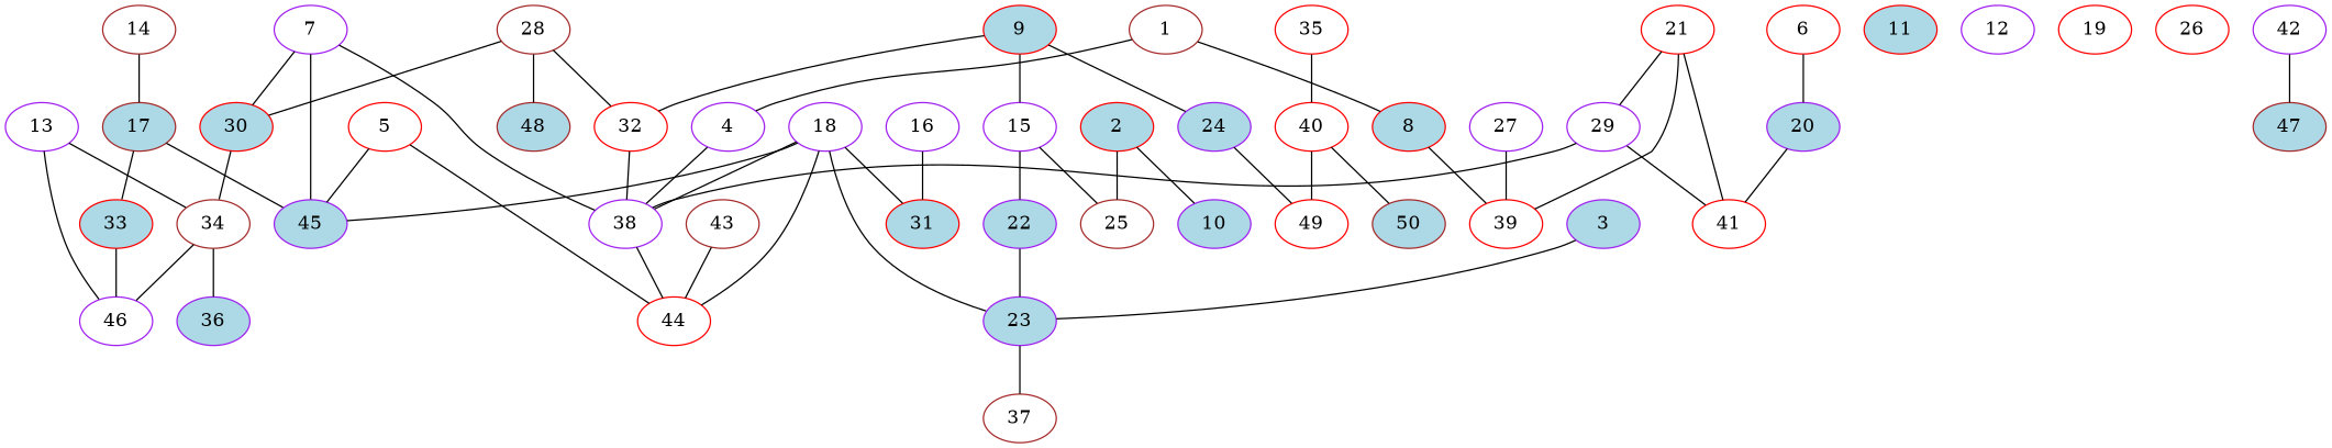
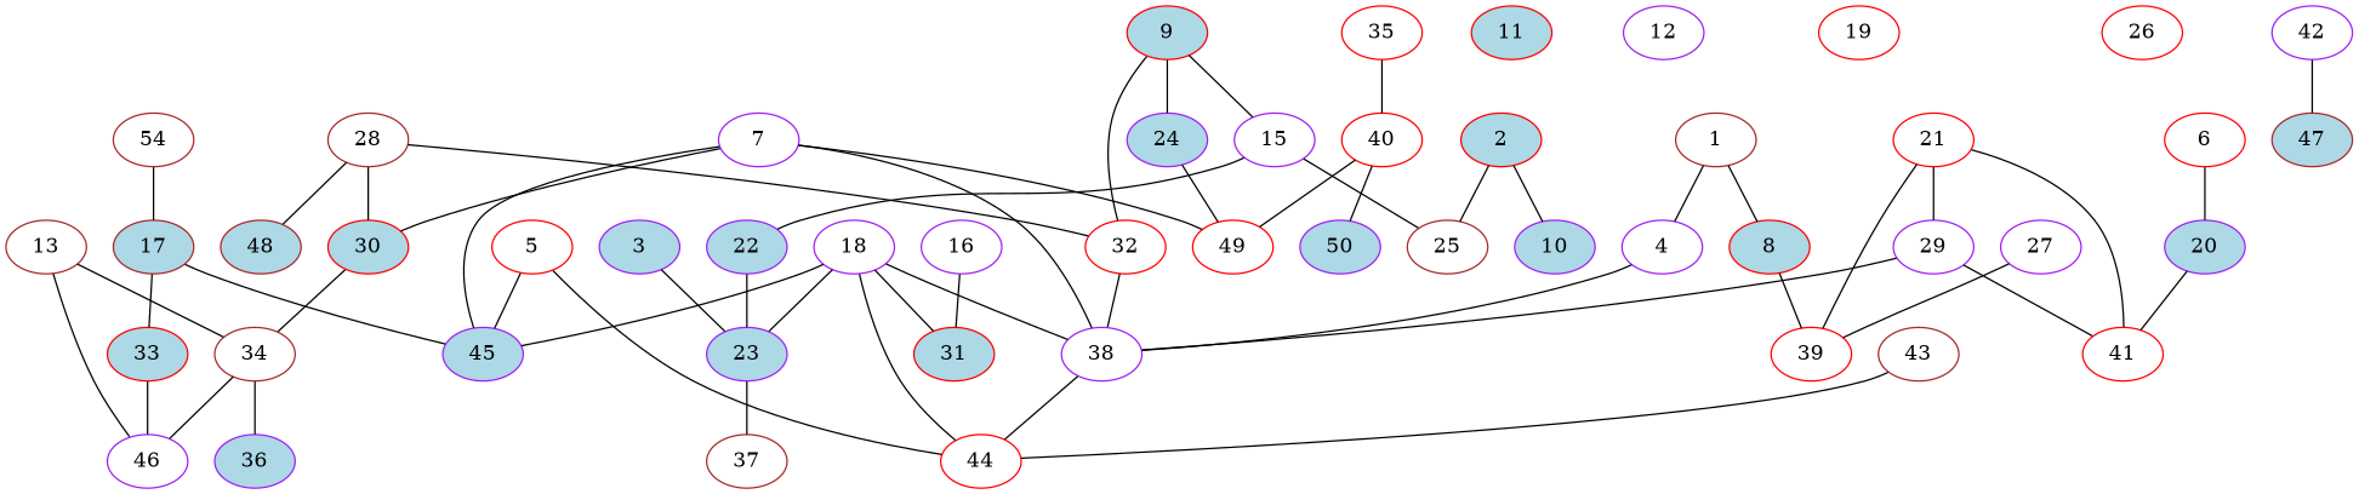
  graph {
    node [color=purple fillcolor=white style=filled]
    1 [color=brown]
    4
    8 [color=red fillcolor=lightblue]
    38
    39 [color=red]
    41 [color=red]
    2 [color=red fillcolor=lightblue]
    10 [fillcolor=lightblue]
    25 [color=brown]
    3 [fillcolor=lightblue]
    23 [fillcolor=lightblue]
    37 [color=brown]
    44 [color=red]
    5 [color=red]
    45 [fillcolor=lightblue]
    6 [color=red]
    20 [fillcolor=lightblue]
    7
    30 [color=red fillcolor=lightblue]
    49 [color=red]
    34 [color=brown]
    9 [color=red fillcolor=lightblue]
    15
    24 [fillcolor=lightblue]
    32 [color=red]
    22 [fillcolor=lightblue]
    11 [color=red fillcolor=lightblue]
    12
-   13
+   13 [color=brown]
    46
    36 [fillcolor=lightblue]
-   14 [color=brown]
+   14 [color=brown label=54]
    17 [color=brown fillcolor=lightblue]
    33 [color=red fillcolor=lightblue]
    31 [color=red fillcolor=lightblue]
    16
    18
    19 [color=red]
    21 [color=red]
    29
    26 [color=red]
    27
    28 [color=brown]
    48 [color=brown fillcolor=lightblue]
    35 [color=red]
    40 [color=red]
-   50 [color=brown fillcolor=lightblue]
+   50 [fillcolor=lightblue]
    47 [color=brown fillcolor=lightblue]
    42
    43 [color=brown]
    1 -- 4
    1 -- 8
    4 -- 38
    8 -- 39
    38 -- 44
    2 -- 10
    2 -- 25
    3 -- 23
    23 -- 37
    5 -- 44
    5 -- 45
    6 -- 20
    20 -- 41
    7 -- 38
    7 -- 45
    7 -- 30
+   7 -- 49
    30 -- 34
    34 -- 46
    34 -- 36
    9 -- 15
    9 -- 24
    9 -- 32
    15 -- 25
    15 -- 22
    24 -- 49
    32 -- 38
    22 -- 23
    13 -- 34
    13 -- 46
    14 -- 17
    17 -- 45
    17 -- 33
    33 -- 46
    16 -- 31
    18 -- 38
    18 -- 23
    18 -- 44
    18 -- 45
    18 -- 31
    21 -- 39
    21 -- 41
    21 -- 29
    29 -- 38
    29 -- 41
    27 -- 39
    28 -- 30
    28 -- 32
    28 -- 48
    35 -- 40
    40 -- 49
    40 -- 50
    42 -- 47
    43 -- 44
  }
